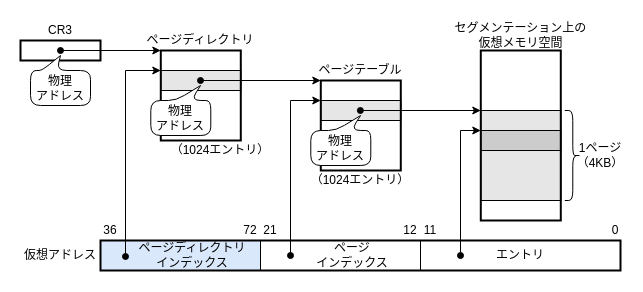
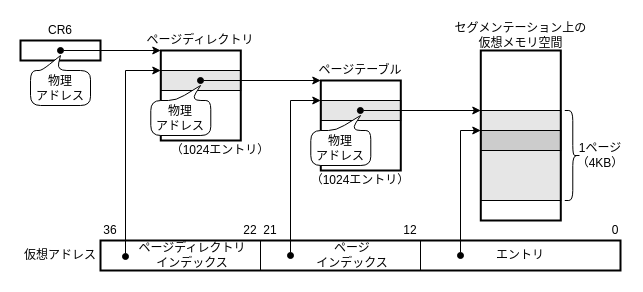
  <mxCell id="0" />
  <mxCell id="1" parent="0" />
- <mxCell id="2" value="　　ページディレクトリ&lt;br&gt;　　インデックス" style="rounded=0;whiteSpace=wrap;html=1;fillColor=#dae8fc;" parent="1" vertex="1"><mxGeometry x="100" y="240" width="160" height="30" as="geometry" /></mxCell>
+ <mxCell id="2" value="　　ページディレクトリ&lt;br&gt;　　インデックス" style="rounded=0;whiteSpace=wrap;html=1;" parent="1" vertex="1"><mxGeometry x="100" y="240" width="160" height="30" as="geometry" /></mxCell>
  <mxCell id="3" value="　　ページ&lt;br&gt;　　インデックス" style="rounded=0;whiteSpace=wrap;html=1;" parent="1" vertex="1"><mxGeometry x="260" y="240" width="160" height="30" as="geometry" /></mxCell>
  <mxCell id="4" value="エントリ" style="rounded=0;whiteSpace=wrap;html=1;" parent="1" vertex="1"><mxGeometry x="420" y="240" width="200" height="30" as="geometry" /></mxCell>
  <mxCell id="5" value="仮想アドレス" style="text;html=1;strokeColor=none;fillColor=none;align=center;verticalAlign=middle;whiteSpace=wrap;rounded=0;" parent="1" vertex="1"><mxGeometry x="20" y="240" width="80" height="30" as="geometry" /></mxCell>
  <mxCell id="6" value="36" style="text;html=1;strokeColor=none;fillColor=none;align=center;verticalAlign=middle;whiteSpace=wrap;rounded=0;" parent="1" vertex="1"><mxGeometry x="100" y="220" width="20" height="20" as="geometry" /></mxCell>
- <mxCell id="7" value="72" style="text;html=1;strokeColor=none;fillColor=none;align=center;verticalAlign=middle;whiteSpace=wrap;rounded=0;" parent="1" vertex="1"><mxGeometry x="240" y="220" width="20" height="20" as="geometry" /></mxCell>
+ <mxCell id="7" value="22" style="text;html=1;strokeColor=none;fillColor=none;align=center;verticalAlign=middle;whiteSpace=wrap;rounded=0;" parent="1" vertex="1"><mxGeometry x="240" y="220" width="20" height="20" as="geometry" /></mxCell>
  <mxCell id="8" value="21" style="text;html=1;strokeColor=none;fillColor=none;align=center;verticalAlign=middle;whiteSpace=wrap;rounded=0;" parent="1" vertex="1"><mxGeometry x="260" y="220" width="20" height="20" as="geometry" /></mxCell>
  <mxCell id="9" value="12" style="text;html=1;strokeColor=none;fillColor=none;align=center;verticalAlign=middle;whiteSpace=wrap;rounded=0;" parent="1" vertex="1"><mxGeometry x="400" y="220" width="20" height="20" as="geometry" /></mxCell>
- <mxCell id="10" value="11" style="text;html=1;strokeColor=none;fillColor=none;align=center;verticalAlign=middle;whiteSpace=wrap;rounded=0;" parent="1" vertex="1"><mxGeometry x="420" y="220" width="20" height="20" as="geometry" /></mxCell>
  <mxCell id="11" value="0" style="text;html=1;strokeColor=none;fillColor=none;align=center;verticalAlign=middle;whiteSpace=wrap;rounded=0;" parent="1" vertex="1"><mxGeometry x="610" y="220" width="10.29" height="20" as="geometry" /></mxCell>
  <mxCell id="12" value="" style="rounded=0;whiteSpace=wrap;html=1;strokeWidth=2;" parent="1" vertex="1"><mxGeometry x="20" y="40" width="80" height="20" as="geometry" /></mxCell>
- <mxCell id="13" value="CR3" style="text;html=1;strokeColor=none;fillColor=none;align=center;verticalAlign=middle;whiteSpace=wrap;rounded=0;" parent="1" vertex="1"><mxGeometry x="20" y="20" width="80" height="20" as="geometry" /></mxCell>
+ <mxCell id="13" value="CR6" style="text;html=1;strokeColor=none;fillColor=none;align=center;verticalAlign=middle;whiteSpace=wrap;rounded=0;" parent="1" vertex="1"><mxGeometry x="20" y="20" width="80" height="20" as="geometry" /></mxCell>
  <mxCell id="14" value="" style="rounded=0;whiteSpace=wrap;html=1;strokeWidth=2;fillColor=none;" parent="1" vertex="1"><mxGeometry x="100" y="240" width="520" height="30" as="geometry" /></mxCell>
  <mxCell id="15" value="ページディレクトリ" style="text;html=1;strokeColor=none;fillColor=none;align=center;verticalAlign=middle;whiteSpace=wrap;rounded=0;" parent="1" vertex="1"><mxGeometry x="140.29" y="30" width="120" height="20" as="geometry" /></mxCell>
  <mxCell id="16" value="" style="rounded=0;whiteSpace=wrap;html=1;strokeWidth=1;fillColor=#E6E6E6;" parent="1" vertex="1"><mxGeometry x="160.29" y="70" width="80" height="20" as="geometry" /></mxCell>
  <mxCell id="17" value="" style="rounded=0;whiteSpace=wrap;html=1;strokeWidth=2;fillColor=none;" parent="1" vertex="1"><mxGeometry x="160.29" y="50" width="80" height="90" as="geometry" /></mxCell>
  <mxCell id="18" value="" style="endArrow=classic;html=1;entryX=0;entryY=0;entryDx=0;entryDy=0;" parent="1" target="16" edge="1"><mxGeometry width="50" height="50" relative="1" as="geometry"><mxPoint x="125" y="70" as="sourcePoint" /><mxPoint x="100.29" y="70" as="targetPoint" /></mxGeometry></mxCell>
  <mxCell id="19" value="" style="endArrow=none;html=1;startArrow=oval;startFill=1;" parent="1" edge="1"><mxGeometry width="50" height="50" relative="1" as="geometry"><mxPoint x="125" y="256" as="sourcePoint" /><mxPoint x="125" y="70" as="targetPoint" /></mxGeometry></mxCell>
  <mxCell id="20" value="" style="endArrow=classic;html=1;startArrow=oval;startFill=1;endFill=1;entryX=0;entryY=0;entryDx=0;entryDy=0;" parent="1" target="17" edge="1"><mxGeometry width="50" height="50" relative="1" as="geometry"><mxPoint x="60" y="50" as="sourcePoint" /><mxPoint x="130" y="50" as="targetPoint" /></mxGeometry></mxCell>
  <mxCell id="21" value="ページテーブル" style="text;html=1;strokeColor=none;fillColor=none;align=center;verticalAlign=middle;whiteSpace=wrap;rounded=0;" parent="1" vertex="1"><mxGeometry x="310.29" y="60" width="100" height="20" as="geometry" /></mxCell>
  <mxCell id="22" value="" style="rounded=0;whiteSpace=wrap;html=1;strokeWidth=1;fillColor=#E6E6E6;" parent="1" vertex="1"><mxGeometry x="320.29" y="100" width="80" height="20" as="geometry" /></mxCell>
  <mxCell id="23" value="" style="rounded=0;whiteSpace=wrap;html=1;strokeWidth=2;fillColor=none;" parent="1" vertex="1"><mxGeometry x="320.29" y="80" width="80" height="90" as="geometry" /></mxCell>
  <mxCell id="24" value="" style="endArrow=none;html=1;startArrow=oval;startFill=1;" parent="1" edge="1"><mxGeometry width="50" height="50" relative="1" as="geometry"><mxPoint x="290" y="255" as="sourcePoint" /><mxPoint x="290" y="100" as="targetPoint" /></mxGeometry></mxCell>
  <mxCell id="25" value="" style="endArrow=classic;html=1;" parent="1" edge="1"><mxGeometry width="50" height="50" relative="1" as="geometry"><mxPoint x="290" y="100" as="sourcePoint" /><mxPoint x="320.29" y="100" as="targetPoint" /></mxGeometry></mxCell>
  <mxCell id="26" value="セグメンテーション上の仮想メモリ空間" style="text;html=1;strokeColor=none;fillColor=none;align=center;verticalAlign=middle;whiteSpace=wrap;rounded=0;" parent="1" vertex="1"><mxGeometry x="450.58" y="20" width="139.42" height="30" as="geometry" /></mxCell>
  <mxCell id="27" value="" style="rounded=0;whiteSpace=wrap;html=1;strokeWidth=1;fillColor=#E6E6E6;" parent="1" vertex="1"><mxGeometry x="480.29" y="110" width="80" height="90" as="geometry" /></mxCell>
  <mxCell id="28" value="" style="endArrow=classic;html=1;startArrow=oval;startFill=1;endFill=1;entryX=0;entryY=0;entryDx=0;entryDy=0;" parent="1" target="23" edge="1"><mxGeometry width="50" height="50" relative="1" as="geometry"><mxPoint x="200" y="80" as="sourcePoint" /><mxPoint x="300.29" y="80" as="targetPoint" /></mxGeometry></mxCell>
  <mxCell id="29" value="" style="endArrow=classic;html=1;startArrow=oval;startFill=1;endFill=1;entryX=0;entryY=0;entryDx=0;entryDy=0;" parent="1" target="27" edge="1"><mxGeometry width="50" height="50" relative="1" as="geometry"><mxPoint x="359.86" y="110" as="sourcePoint" /><mxPoint x="478" y="110" as="targetPoint" /></mxGeometry></mxCell>
  <mxCell id="30" value="" style="rounded=0;whiteSpace=wrap;html=1;strokeWidth=1;labelBackgroundColor=none;fillColor=#CCCCCC;" parent="1" vertex="1"><mxGeometry x="480.29" y="130" width="80" height="20" as="geometry" /></mxCell>
  <mxCell id="31" value="" style="rounded=0;whiteSpace=wrap;html=1;strokeWidth=2;fillColor=none;" parent="1" vertex="1"><mxGeometry x="480.29" y="50" width="80" height="170" as="geometry" /></mxCell>
  <mxCell id="32" value="（1024エントリ）" style="text;html=1;strokeColor=none;fillColor=none;align=center;verticalAlign=middle;whiteSpace=wrap;rounded=0;" parent="1" vertex="1"><mxGeometry x="160" y="140" width="120" height="20" as="geometry" /></mxCell>
  <mxCell id="33" value="（1024エントリ）" style="text;html=1;strokeColor=none;fillColor=none;align=center;verticalAlign=middle;whiteSpace=wrap;rounded=0;" parent="1" vertex="1"><mxGeometry x="300.29" y="170" width="120" height="20" as="geometry" /></mxCell>
  <mxCell id="34" value="" style="endArrow=none;html=1;startArrow=oval;startFill=1;" parent="1" edge="1"><mxGeometry width="50" height="50" relative="1" as="geometry"><mxPoint x="460" y="255" as="sourcePoint" /><mxPoint x="460" y="130" as="targetPoint" /></mxGeometry></mxCell>
  <mxCell id="35" value="" style="endArrow=classic;html=1;" parent="1" edge="1"><mxGeometry width="50" height="50" relative="1" as="geometry"><mxPoint x="460" y="130" as="sourcePoint" /><mxPoint x="480.29" y="130" as="targetPoint" /></mxGeometry></mxCell>
  <mxCell id="36" value="物理&lt;br&gt;アドレス" style="shape=callout;whiteSpace=wrap;html=1;perimeter=calloutPerimeter;labelBackgroundColor=none;strokeWidth=1;gradientColor=none;rounded=1;fillColor=#FFFFFF;direction=west;base=15;size=15;position=0.56;" parent="1" vertex="1"><mxGeometry x="30" y="55" width="60" height="50" as="geometry" /></mxCell>
  <mxCell id="37" value="物理&lt;br&gt;アドレス" style="shape=callout;whiteSpace=wrap;html=1;perimeter=calloutPerimeter;labelBackgroundColor=none;strokeWidth=1;gradientColor=none;rounded=1;fillColor=#FFFFFF;direction=west;base=15;size=15;position=0.33;position2=0.17;" parent="1" vertex="1"><mxGeometry x="150.29" y="85" width="60" height="50" as="geometry" /></mxCell>
  <mxCell id="38" value="物理&lt;br&gt;アドレス" style="shape=callout;whiteSpace=wrap;html=1;perimeter=calloutPerimeter;labelBackgroundColor=none;strokeWidth=1;gradientColor=none;rounded=1;fillColor=#FFFFFF;direction=west;base=15;size=15;position=0.33;position2=0.17;" parent="1" vertex="1"><mxGeometry x="310.29" y="115" width="60" height="50" as="geometry" /></mxCell>
  <mxCell id="39" value="" style="shape=curlyBracket;whiteSpace=wrap;html=1;rounded=1;labelBackgroundColor=none;strokeWidth=1;fillColor=#FFFFFF;gradientColor=none;rotation=-180;size=0.5;" parent="1" vertex="1"><mxGeometry x="564.29" y="110" width="16" height="90" as="geometry" /></mxCell>
  <mxCell id="40" value="1ページ&lt;br&gt;（4KB）" style="text;html=1;strokeColor=none;fillColor=none;align=center;verticalAlign=middle;whiteSpace=wrap;rounded=0;" parent="1" vertex="1"><mxGeometry x="580.29" y="140" width="40" height="30" as="geometry" /></mxCell>
